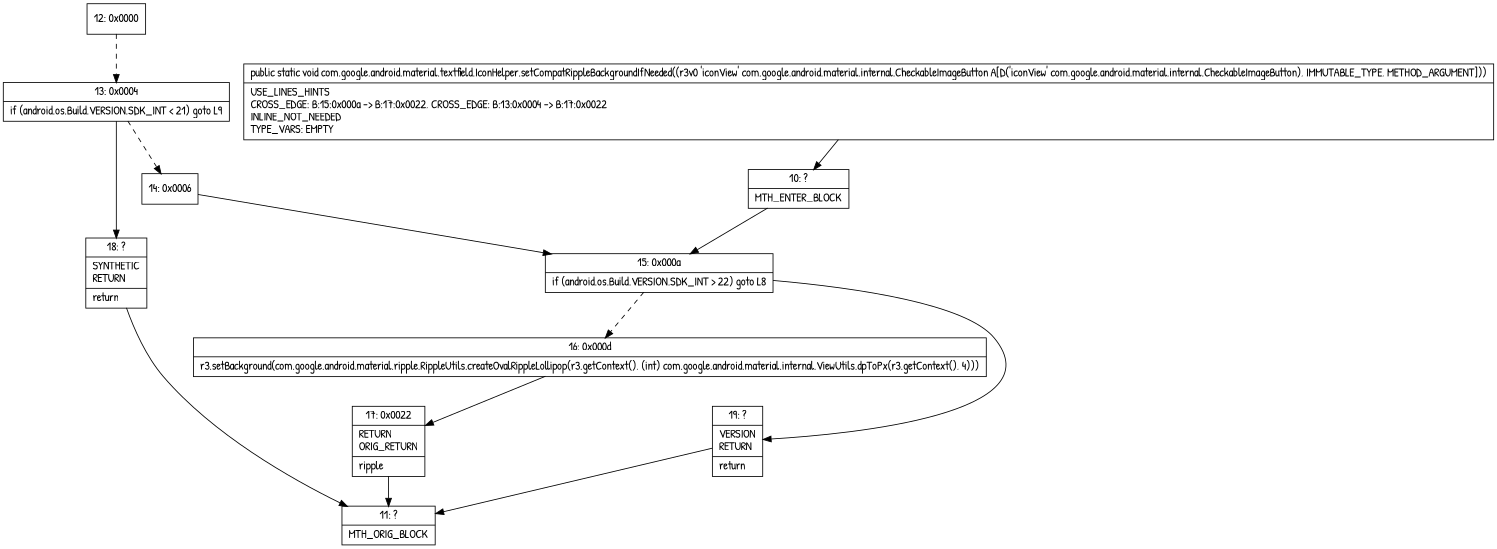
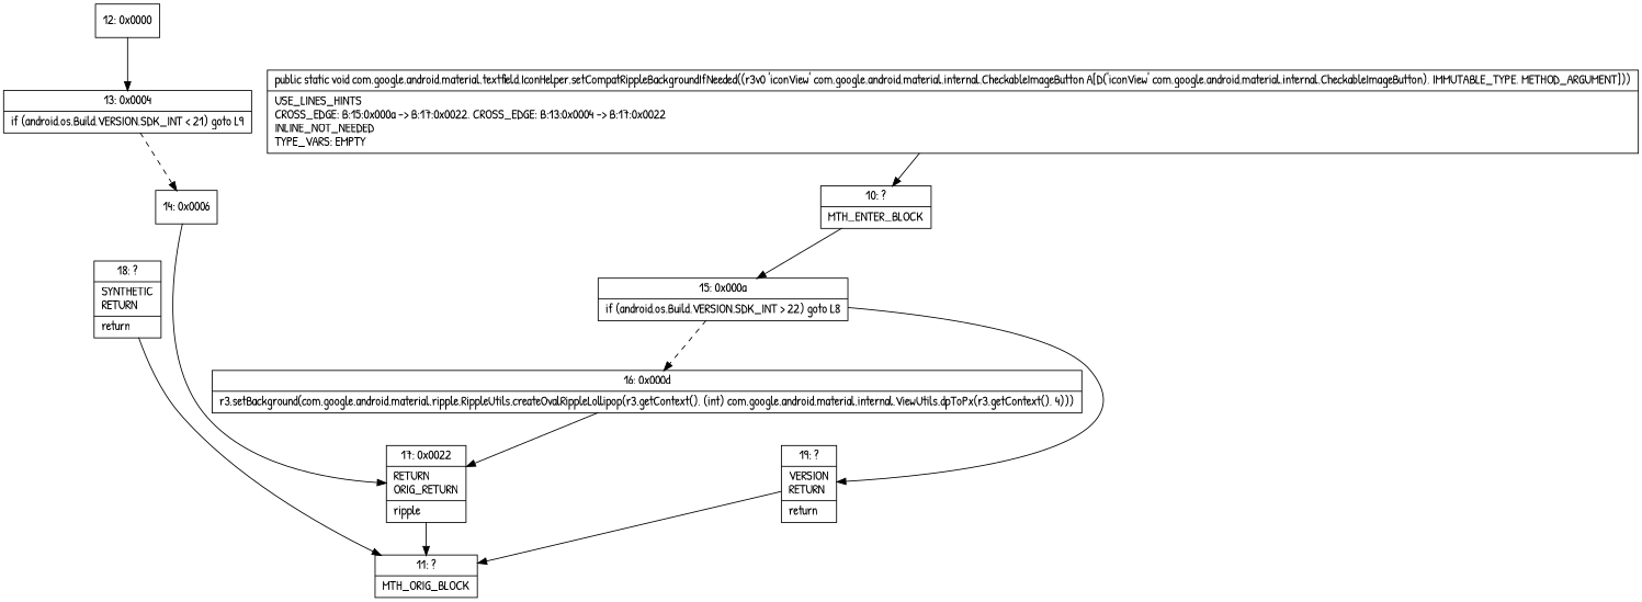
  digraph {
    fontname="Patrick Hand"
    node [fontname="Patrick Hand" shape=record]
    edge [fontname="Patrick Hand"]
    n1 [label="{10\:\ ?|MTH_ENTER_BLOCK\l}"]
    n2 [label="{15\:\ 0x000a|if (android.os.Build.VERSION.SDK_INT \> 22) goto L8\l}"]
    n3 [label="{12\:\ 0x0000}"]
    n4 [label="{13\:\ 0x0004|if (android.os.Build.VERSION.SDK_INT \< 21) goto L9\l}"]
    n5 [label="{14\:\ 0x0006}"]
    n6 [label="{18\:\ ?|SYNTHETIC\lRETURN\l|return\l}"]
    n7 [label="{11\:\ ?|MTH_ORIG_BLOCK\l}"]
    n8 [label="{16\:\ 0x000d|r3.setBackground(com.google.android.material.ripple.RippleUtils.createOvalRippleLollipop(r3.getContext(), (int) com.google.android.material.internal.ViewUtils.dpToPx(r3.getContext(), 4)))\l}"]
    n9 [label="{19\:\ ?|VERSION\lRETURN\l|return\l}"]
    n10 [label="{17\:\ 0x0022|RETURN\lORIG_RETURN\l|ripple\l}"]
    n11 [label="{public static void com.google.android.material.textfield.IconHelper.setCompatRippleBackgroundIfNeeded((r3v0 'iconView' com.google.android.material.internal.CheckableImageButton A[D('iconView' com.google.android.material.internal.CheckableImageButton), IMMUTABLE_TYPE, METHOD_ARGUMENT]))  | USE_LINES_HINTS\lCROSS_EDGE: B:15:0x000a \-\> B:17:0x0022, CROSS_EDGE: B:13:0x0004 \-\> B:17:0x0022\lINLINE_NOT_NEEDED\lTYPE_VARS: EMPTY\l}"]
    n1 -> n2
    n2 -> n8 [style=dashed]
    n2 -> n9
-   n3 -> n4 [style=dashed]
+   n3 -> n4
    n4 -> n5 [style=dashed]
-   n4 -> n6
-   n5 -> n2
+   n5 -> n10
    n6 -> n7
    n8 -> n10
    n9 -> n7
    n10 -> n7
    n11 -> n1
  }
